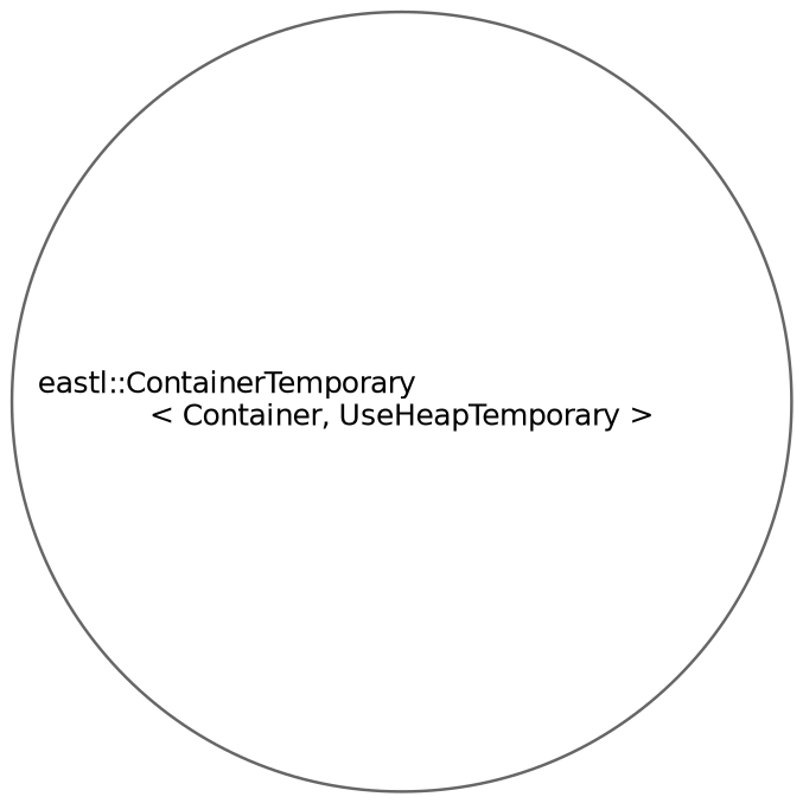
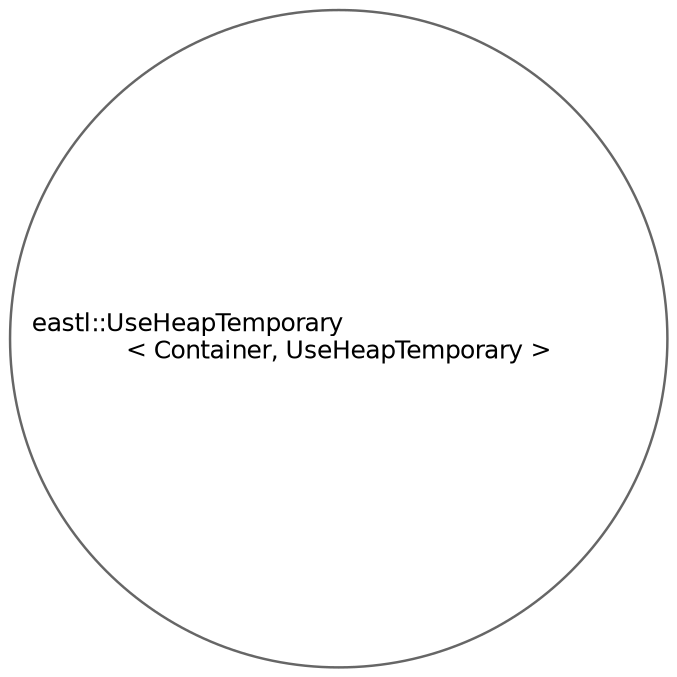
  digraph {
    rankdir=LR
-   n1 [color=grey40 fillcolor=white fontname=Helvetica fontsize=10 height=0.2 label="eastl::ContainerTemporary\l\< Container, UseHeapTemporary \>" shape=circle style=filled width=0.4]
+   n1 [color=grey40 fillcolor=white fontname=Helvetica fontsize=10 height=0.2 label="eastl::UseHeapTemporary\l\< Container, UseHeapTemporary \>" shape=circle style=filled width=0.4]
  }
